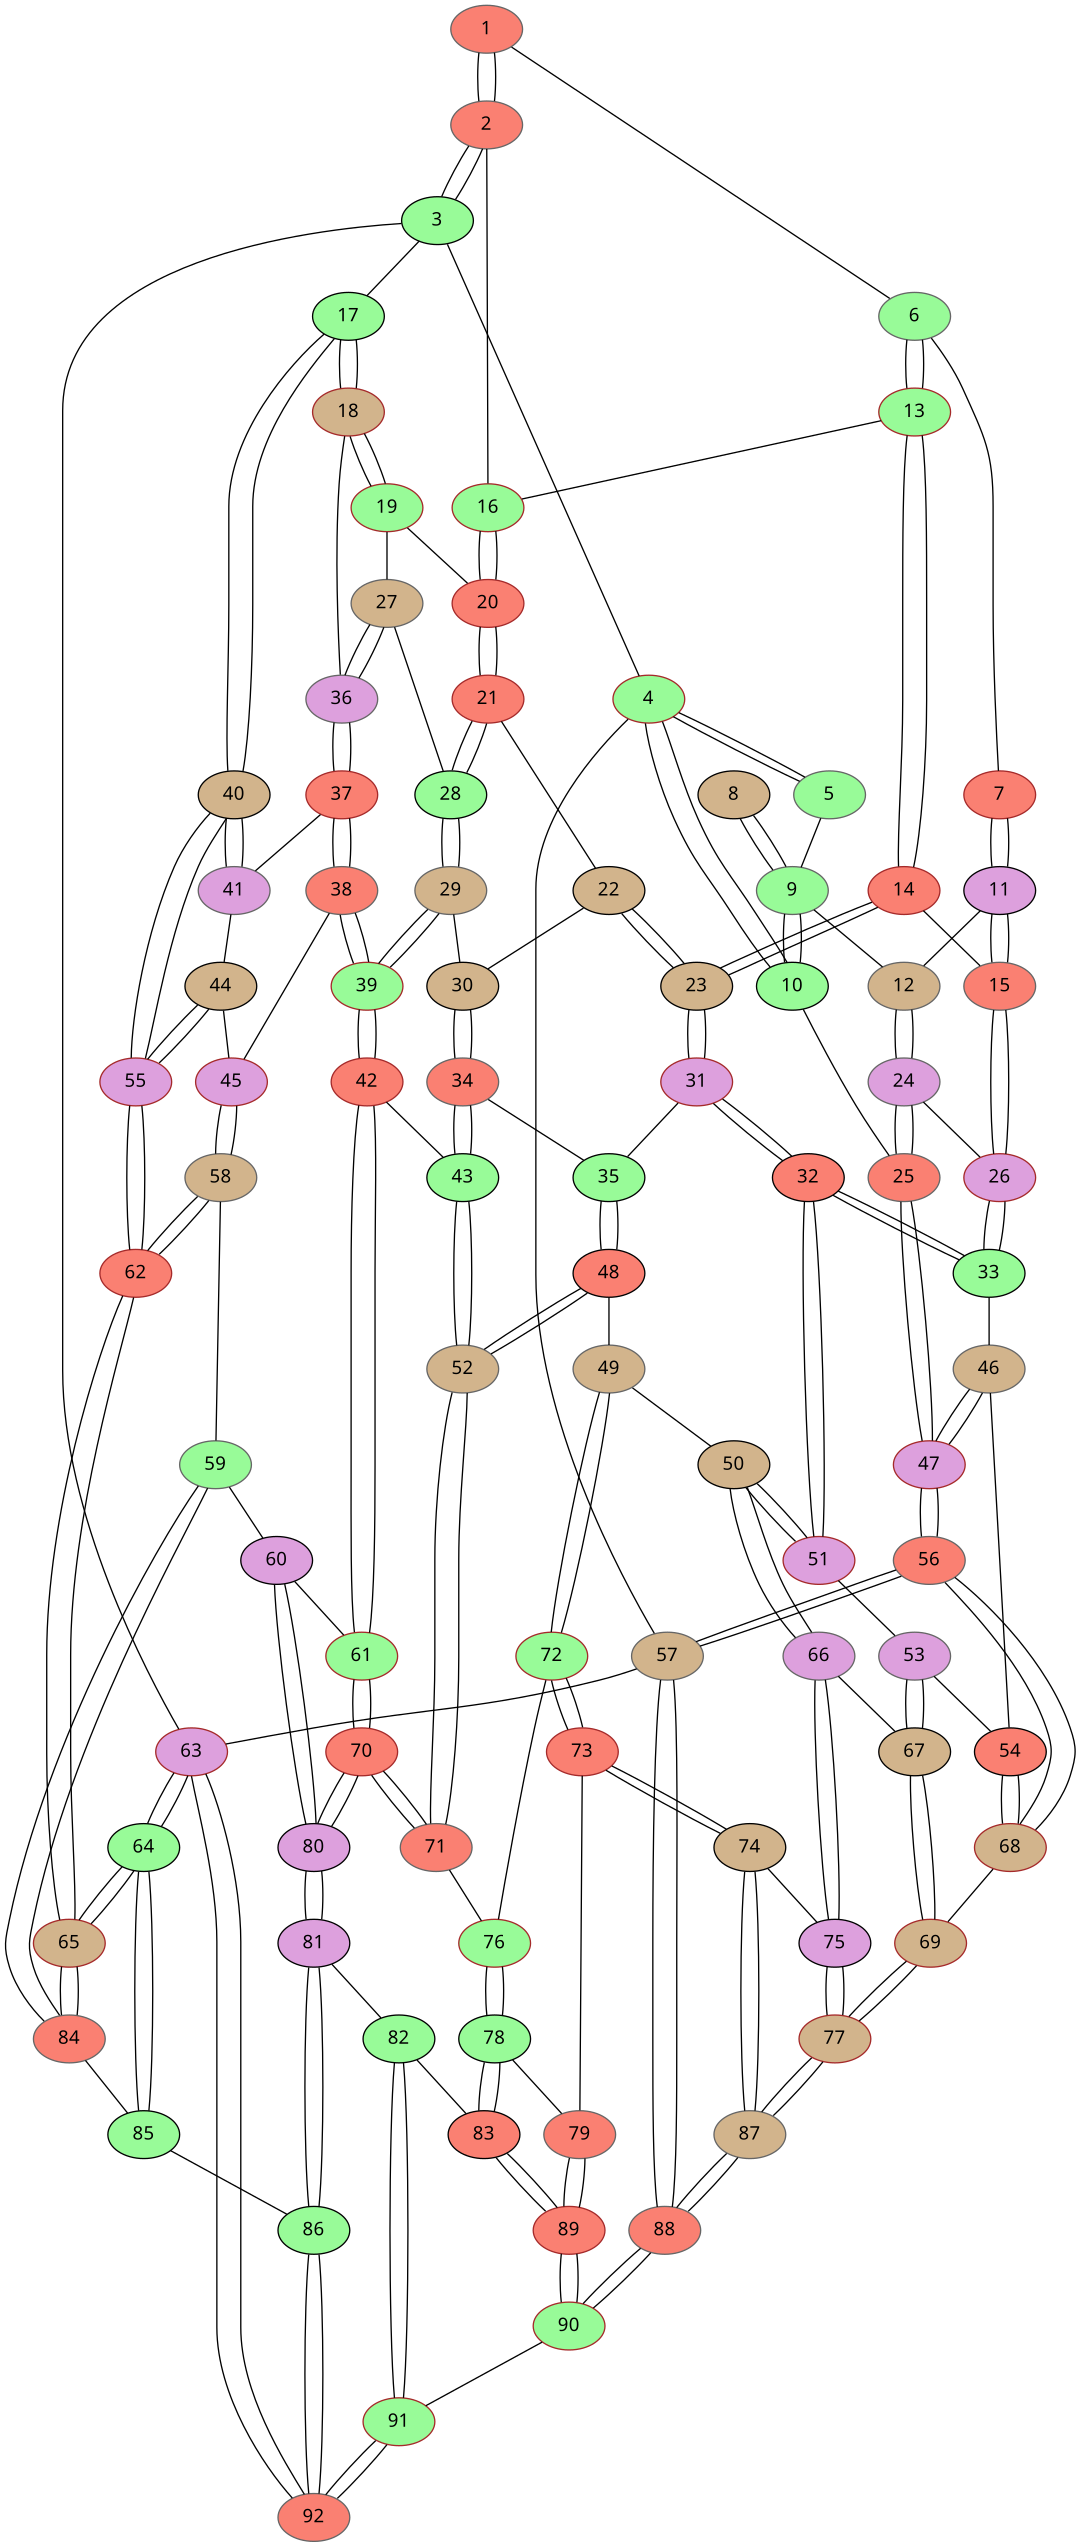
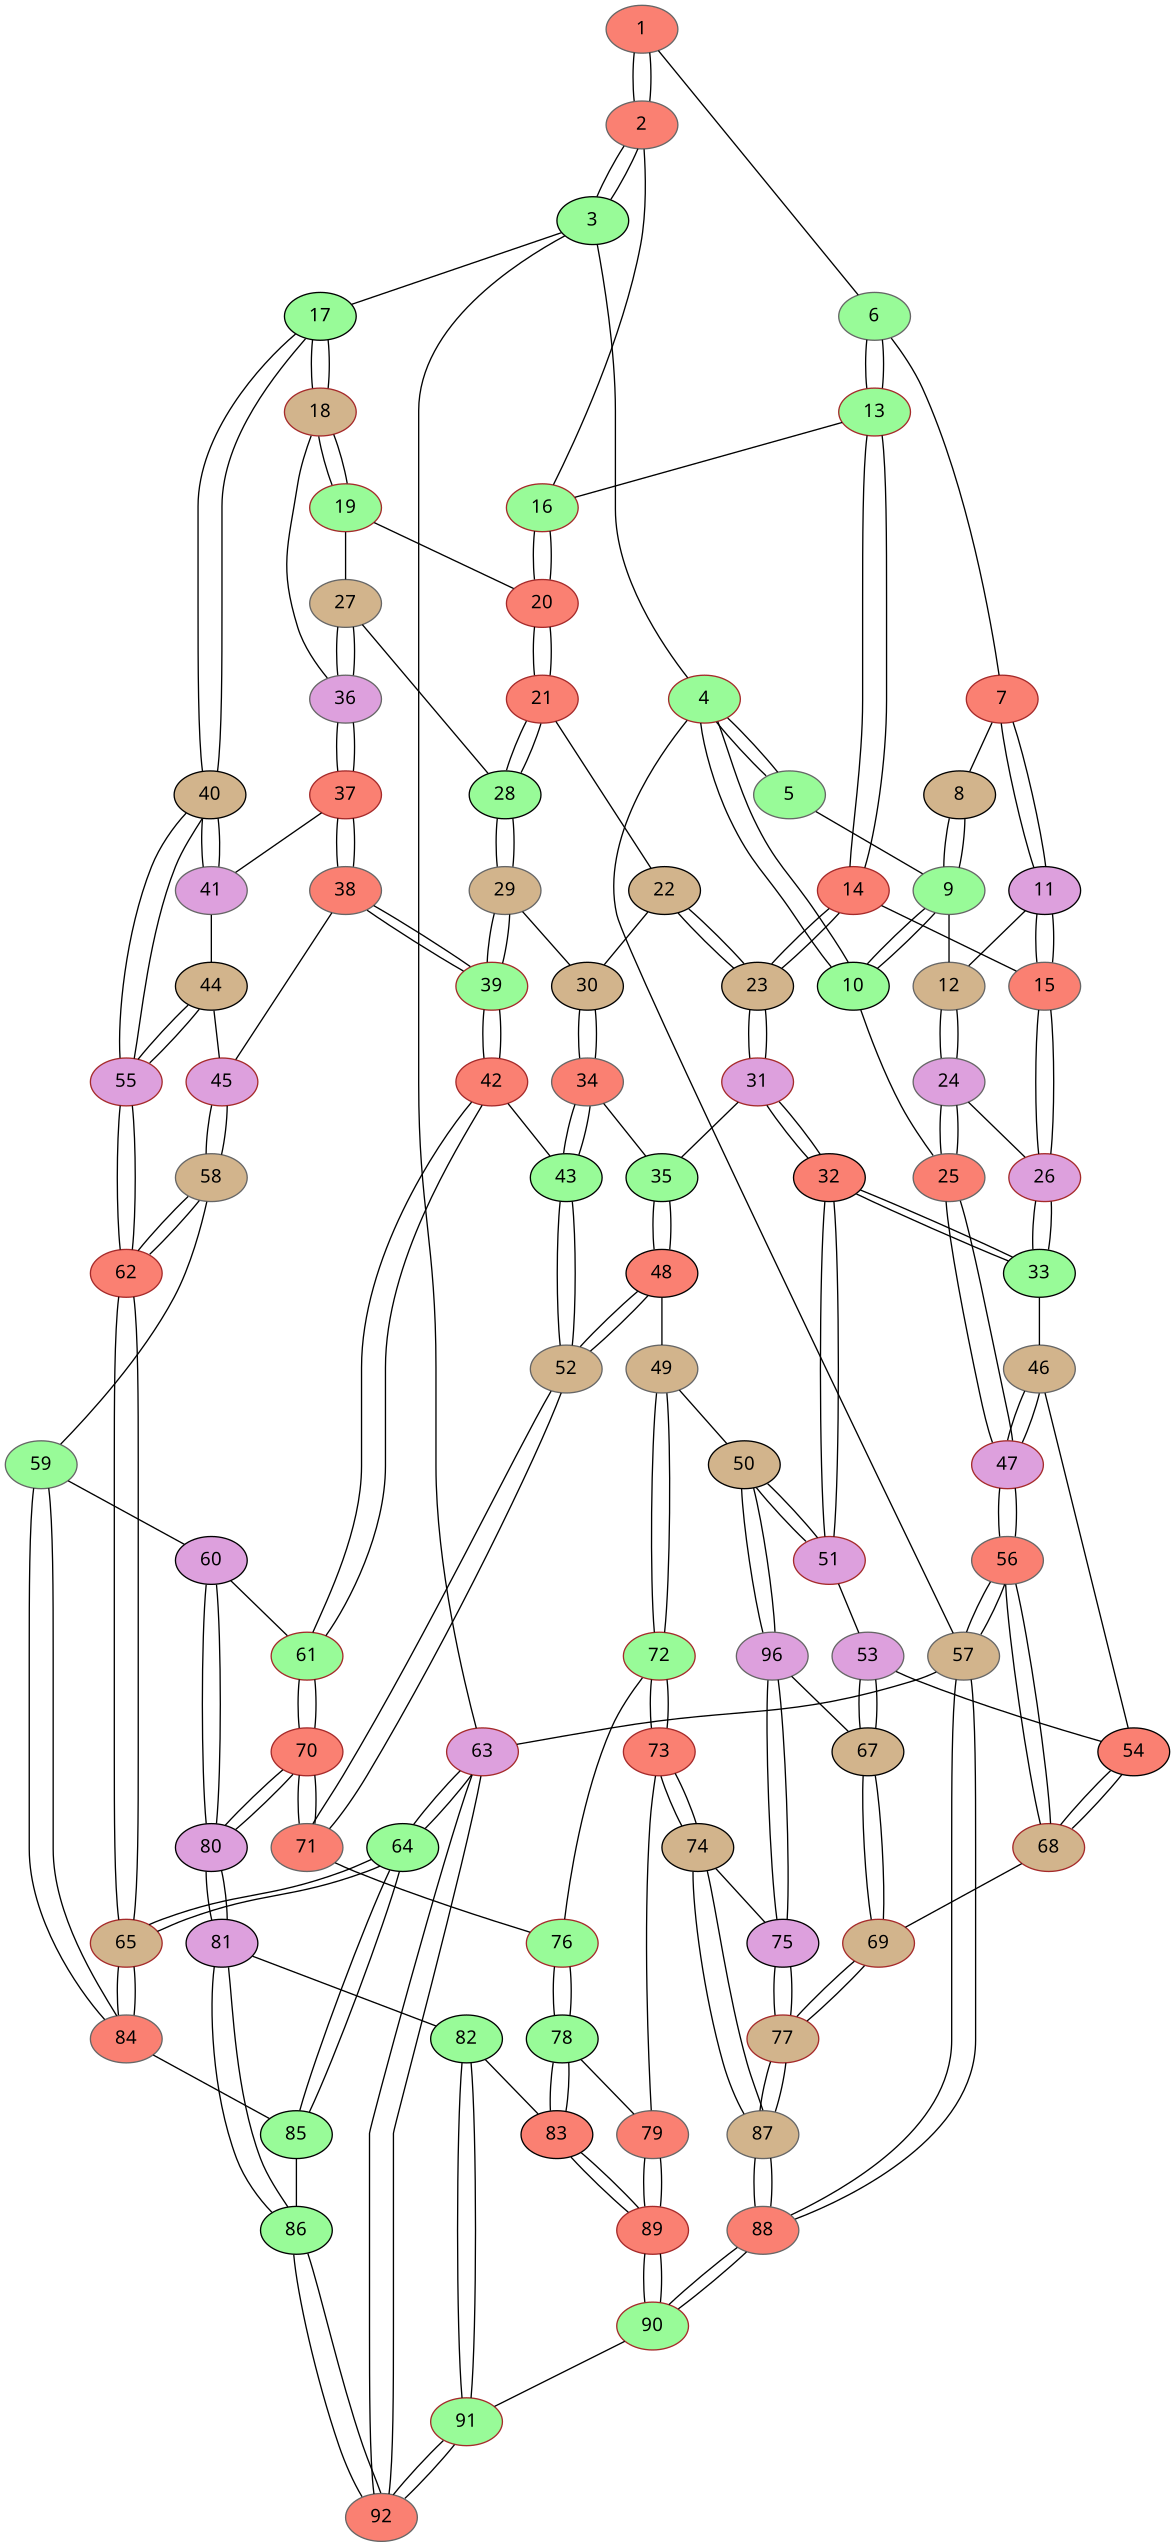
  graph {
    fontname="Noto Sans"
    node [color=brown fillcolor=salmon fontname="Noto Sans" style=filled]
    edge [fontname="Noto Sans"]
    1 [color=gray40]
    2 [color=gray40]
    6 [color=gray40 fillcolor=palegreen]
    3 [color=black fillcolor=palegreen]
    16 [fillcolor=palegreen]
    7
    13 [fillcolor=palegreen]
    4 [fillcolor=palegreen]
    17 [color=black fillcolor=palegreen]
    63 [fillcolor=plum]
    20
    5 [color=gray40 fillcolor=palegreen]
    10 [color=black fillcolor=palegreen]
    57 [color=gray40 fillcolor=tan]
    18 [fillcolor=tan]
    40 [color=black fillcolor=tan]
    64 [color=black fillcolor=palegreen]
    92 [color=gray40]
    9 [color=gray40 fillcolor=palegreen]
    25 [color=gray40]
    88 [color=gray40]
    8 [color=black fillcolor=tan]
    11 [color=black fillcolor=plum]
    14
    12 [color=gray40 fillcolor=tan]
    15 [color=gray40]
    24 [color=gray40 fillcolor=plum]
    47 [fillcolor=plum]
    26 [fillcolor=plum]
    23 [color=black fillcolor=tan]
    31 [fillcolor=plum]
    33 [color=black fillcolor=palegreen]
    21
    19 [fillcolor=palegreen]
    36 [color=gray40 fillcolor=plum]
    41 [color=gray40 fillcolor=plum]
    55 [fillcolor=plum]
    27 [color=gray40 fillcolor=tan]
    37
    28 [color=black fillcolor=palegreen]
    22 [color=black fillcolor=tan]
    30 [color=black fillcolor=tan]
    29 [color=gray40 fillcolor=tan]
    34 [color=gray40]
    32 [color=black]
    35 [color=black fillcolor=palegreen]
    56 [color=gray40]
    46 [color=gray40 fillcolor=tan]
    39 [fillcolor=palegreen]
    42
    43 [color=black fillcolor=palegreen]
    51 [fillcolor=plum]
    48 [color=black]
    53 [color=gray40 fillcolor=plum]
    54 [color=black]
    52 [color=gray40 fillcolor=tan]
    49 [color=gray40 fillcolor=tan]
    38 [color=gray40]
    45 [fillcolor=plum]
    44 [color=black fillcolor=tan]
    58 [color=gray40 fillcolor=tan]
    61 [fillcolor=palegreen]
    62
    70
    71 [color=gray40]
    59 [color=gray40 fillcolor=palegreen]
    68 [fillcolor=tan]
    50 [color=black fillcolor=tan]
    72 [fillcolor=palegreen]
-   66 [color=gray40 fillcolor=plum]
+   66 [color=gray40 fillcolor=plum label=96]
    76 [fillcolor=palegreen]
    73
    67 [color=black fillcolor=tan]
    75 [color=black fillcolor=plum]
    69 [fillcolor=tan]
    65 [fillcolor=tan]
    90 [fillcolor=palegreen]
    60 [color=black fillcolor=plum]
    84 [color=gray40]
    80 [color=black fillcolor=plum]
    85 [color=black fillcolor=palegreen]
    81 [color=black fillcolor=plum]
    86 [color=black fillcolor=palegreen]
    77 [fillcolor=tan]
    87 [color=gray40 fillcolor=tan]
    78 [color=black fillcolor=palegreen]
    74 [color=black fillcolor=tan]
    79 [color=gray40]
    89
    83 [color=black]
    82 [color=black fillcolor=palegreen]
    91 [fillcolor=palegreen]
    1 -- 2
    1 -- 2
    1 -- 6
    2 -- 3
    2 -- 3
    2 -- 16
    6 -- 7
    6 -- 13
    6 -- 13
    3 -- 4
    3 -- 17
    3 -- 63
    16 -- 20
    16 -- 20
+   7 -- 8
    7 -- 11
    7 -- 11
    13 -- 16
    13 -- 14
    13 -- 14
    4 -- 5
    4 -- 5
    4 -- 10
    4 -- 10
    4 -- 57
    17 -- 18
    17 -- 18
    17 -- 40
    17 -- 40
    63 -- 64
    63 -- 64
    63 -- 92
    63 -- 92
    20 -- 21
    20 -- 21
    5 -- 9
    10 -- 25
    57 -- 63
    57 -- 88
    57 -- 88
    18 -- 19
    18 -- 19
    18 -- 36
    40 -- 41
    40 -- 41
    40 -- 55
    40 -- 55
    64 -- 65
    64 -- 65
    64 -- 85
    64 -- 85
    9 -- 10
    9 -- 10
    9 -- 12
    25 -- 47
    25 -- 47
    88 -- 90
    88 -- 90
    8 -- 9
    8 -- 9
    11 -- 12
    11 -- 15
    11 -- 15
    14 -- 15
    14 -- 23
    14 -- 23
    12 -- 24
    12 -- 24
    15 -- 26
    15 -- 26
    24 -- 25
    24 -- 25
    24 -- 26
    47 -- 56
    47 -- 56
    26 -- 33
    26 -- 33
    23 -- 31
    23 -- 31
    31 -- 32
    31 -- 32
    31 -- 35
    33 -- 46
    21 -- 28
    21 -- 28
    21 -- 22
    19 -- 20
    19 -- 27
    36 -- 37
    36 -- 37
    41 -- 44
    55 -- 62
    55 -- 62
    27 -- 36
    27 -- 36
    27 -- 28
    37 -- 41
    37 -- 38
    37 -- 38
    28 -- 29
    28 -- 29
    22 -- 23
    22 -- 23
    22 -- 30
    30 -- 34
    30 -- 34
    29 -- 30
    29 -- 39
    29 -- 39
    34 -- 35
    34 -- 43
    34 -- 43
    32 -- 33
    32 -- 33
    32 -- 51
    32 -- 51
    35 -- 48
    35 -- 48
    56 -- 57
    56 -- 57
    56 -- 68
    56 -- 68
    46 -- 47
    46 -- 47
    46 -- 54
    39 -- 42
    39 -- 42
    42 -- 43
    42 -- 61
    42 -- 61
    43 -- 52
    43 -- 52
    51 -- 53
    48 -- 52
    48 -- 52
    48 -- 49
    53 -- 54
    53 -- 67
    53 -- 67
    54 -- 68
    54 -- 68
    52 -- 71
    52 -- 71
    49 -- 50
    49 -- 72
    49 -- 72
    38 -- 39
    38 -- 39
    38 -- 45
    45 -- 58
    45 -- 58
    44 -- 55
    44 -- 55
    44 -- 45
    58 -- 62
    58 -- 62
    58 -- 59
    61 -- 70
    61 -- 70
    62 -- 65
    62 -- 65
    70 -- 71
    70 -- 71
    70 -- 80
    70 -- 80
    71 -- 76
    59 -- 60
    59 -- 84
    59 -- 84
    68 -- 69
    50 -- 51
    50 -- 51
    50 -- 66
    50 -- 66
    72 -- 76
    72 -- 73
    72 -- 73
    66 -- 67
    66 -- 75
    66 -- 75
    76 -- 78
    76 -- 78
    73 -- 74
    73 -- 74
    73 -- 79
    67 -- 69
    67 -- 69
    75 -- 77
    75 -- 77
    69 -- 77
    69 -- 77
    65 -- 84
    65 -- 84
    90 -- 91
    60 -- 61
    60 -- 80
    60 -- 80
    84 -- 85
    80 -- 81
    80 -- 81
    85 -- 86
    81 -- 86
    81 -- 86
    81 -- 82
    86 -- 92
    86 -- 92
    77 -- 87
    77 -- 87
    87 -- 88
    87 -- 88
    78 -- 79
    78 -- 83
    78 -- 83
    74 -- 75
    74 -- 87
    74 -- 87
    79 -- 89
    79 -- 89
    89 -- 90
    89 -- 90
    83 -- 89
    83 -- 89
    82 -- 83
    82 -- 91
    82 -- 91
    91 -- 92
    91 -- 92
  }
